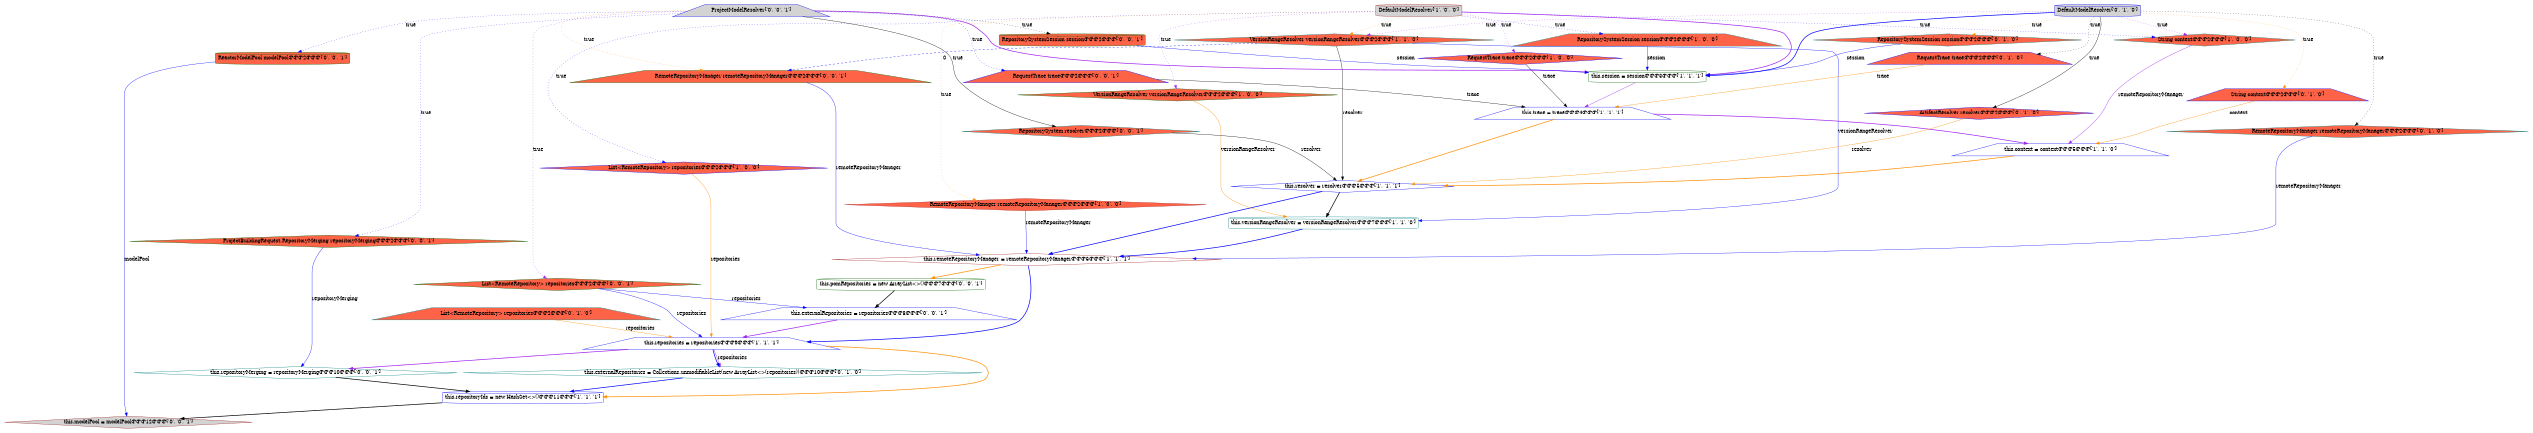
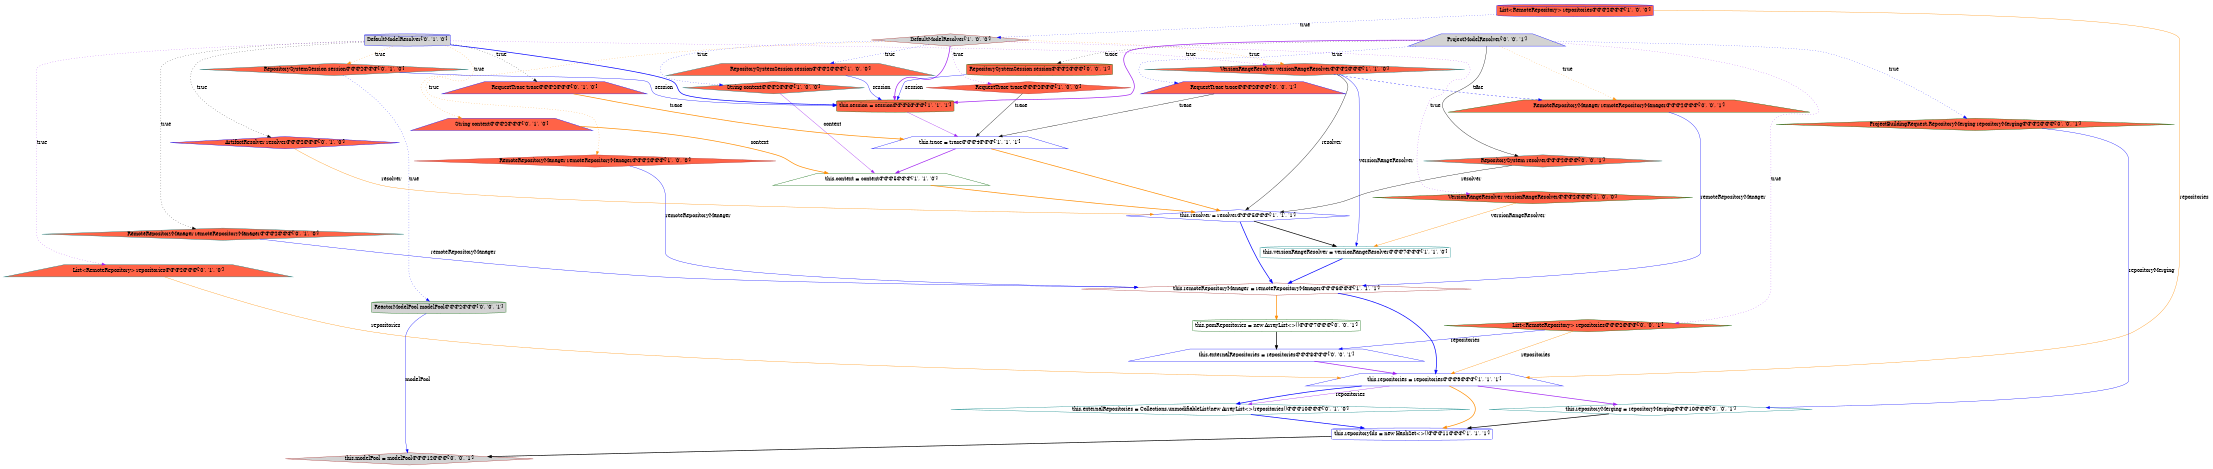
  digraph {
    node [color=blue fillcolor=tomato shape=diamond style=filled]
    edge [color=blue style=solid]
    n1 [color=teal label="String context@@@2@@@['1', '0', '0']"]
-   n2 [fillcolor=white label="this.context = context@@@5@@@['1', '1', '0']" shape=trapezium]
+   n2 [color=darkgreen fillcolor=white label="this.context = context@@@5@@@['1', '1', '0']" shape=trapezium]
    n3 [fillcolor=white label="this.resolver = resolver@@@5@@@['1', '1', '1']"]
    n4 [color=teal label="RemoteRepositoryManager remoteRepositoryManager@@@2@@@['0', '1', '0']"]
    n5 [color=brown fillcolor=white label="this.remoteRepositoryManager = remoteRepositoryManager@@@6@@@['1', '1', '1']"]
    n6 [fillcolor=white label="this.repositories = repositories@@@9@@@['1', '1', '1']" shape=trapezium]
    n7 [color=darkgreen fillcolor=white label="this.pomRepositories = new ArrayList<>()@@@7@@@['0', '0', '1']" shape=cylinder]
-   n8 [color=darkgreen fillcolor=white label="this.session = session@@@3@@@['1', '1', '1']" shape=cylinder]
+   n8 [color=darkgreen label="this.session = session@@@3@@@['1', '1', '1']" shape=cylinder]
    n9 [fillcolor=white label="this.trace = trace@@@4@@@['1', '1', '1']" shape=trapezium]
    n10 [color=teal fillcolor=white label="this.repositoryMerging = repositoryMerging@@@10@@@['0', '0', '1']"]
    n11 [color=teal fillcolor=white label="this.externalRepositories = Collections.unmodifiableList(new ArrayList<>(repositories))@@@10@@@['0', '1', '0']"]
    n12 [fillcolor=white label="this.repositoryIds = new HashSet<>()@@@11@@@['1', '1', '1']" shape=cylinder]
    n13 [color=brown fillcolor=lightgray label="this.modelPool = modelPool@@@12@@@['0', '0', '1']"]
-   n14 [color=brown fillcolor=lightgray label="DefaultModelResolver['1', '0', '0']" shape=cylinder]
+   n14 [color=brown fillcolor=lightgray label="DefaultModelResolver['1', '0', '0']"]
    n15 [color=teal label="RepositorySystemSession session@@@2@@@['1', '0', '0']" shape=trapezium]
    n16 [color=teal label="VersionRangeResolver versionRangeResolver@@@2@@@['1', '1', '0']"]
-   n17 [label="List<RemoteRepository> repositories@@@2@@@['1', '0', '0']"]
+   n17 [label="List<RemoteRepository> repositories@@@2@@@['1', '0', '0']" shape=cylinder]
    n18 [color=darkgreen label="VersionRangeResolver versionRangeResolver@@@2@@@['1', '0', '0']"]
-   n19 [label="RequestTrace trace@@@2@@@['1', '0', '0']"]
+   n19 [color=brown label="RequestTrace trace@@@2@@@['1', '0', '0']"]
    n20 [color=brown label="RemoteRepositoryManager remoteRepositoryManager@@@2@@@['1', '0', '0']"]
    n21 [color=darkgreen label="RemoteRepositoryManager remoteRepositoryManager@@@2@@@['0', '0', '1']" shape=trapezium]
    n22 [color=teal fillcolor=white label="this.versionRangeResolver = versionRangeResolver@@@7@@@['1', '1', '0']" shape=cylinder]
    n23 [label="RequestTrace trace@@@2@@@['0', '0', '1']" shape=trapezium]
    n24 [color=teal label="List<RemoteRepository> repositories@@@2@@@['0', '1', '0']" shape=trapezium]
    n25 [label="String context@@@2@@@['0', '1', '0']" shape=trapezium]
    n26 [label="RequestTrace trace@@@2@@@['0', '1', '0']" shape=trapezium]
    n27 [color=teal label="RepositorySystemSession session@@@2@@@['0', '1', '0']"]
    n28 [fillcolor=lightgray label="DefaultModelResolver['0', '1', '0']" shape=cylinder]
    n29 [label="ArtifactResolver resolver@@@2@@@['0', '1', '0']"]
    n30 [fillcolor=white label="this.externalRepositories = repositories@@@8@@@['0', '0', '1']" shape=trapezium]
    n31 [color=darkgreen label="ProjectBuildingRequest.RepositoryMerging repositoryMerging@@@2@@@['0', '0', '1']"]
    n32 [color=teal label="RepositorySystem resolver@@@2@@@['0', '0', '1']"]
    n33 [fillcolor=lightgray label="ProjectModelResolver['0', '0', '1']" shape=trapezium]
    n34 [color=darkgreen label="RepositorySystemSession session@@@2@@@['0', '0', '1']" shape=cylinder]
-   n35 [color=darkgreen label="ReactorModelPool modelPool@@@2@@@['0', '0', '1']" shape=cylinder]
+   n35 [color=darkgreen fillcolor=lightgray label="ReactorModelPool modelPool@@@2@@@['0', '0', '1']" shape=cylinder]
    n36 [color=darkgreen label="List<RemoteRepository> repositories@@@2@@@['0', '0', '1']"]
-   n1 -> n2 [color=purple label=remoteRepositoryManager]
+   n1 -> n2 [color=purple label=context]
    n2 -> n3 [color=darkorange style=bold]
    n3 -> n5 [style=bold]
    n3 -> n22 [color=black style=bold]
    n4 -> n5 [label=remoteRepositoryManager]
    n5 -> n6 [style=bold]
    n5 -> n7 [color=darkorange style=bold]
    n6 -> n10 [color=purple style=bold]
    n6 -> n11 [color=purple label=repositories]
    n6 -> n11 [style=bold]
    n6 -> n12 [color=darkorange style=bold]
    n7 -> n30 [color=black style=bold]
    n8 -> n9 [color=purple]
    n9 -> n2 [color=purple style=bold]
    n9 -> n3 [color=darkorange style=bold]
    n10 -> n12 [color=black style=bold]
    n11 -> n12 [style=bold]
    n12 -> n13 [color=black style=bold]
    n14 -> n1 [label=true style=dotted]
    n14 -> n8 [color=purple style=bold]
    n14 -> n15 [label=true style=dotted]
    n14 -> n16 [color=darkorange label=true style=dotted]
-   n14 -> n17 [label=true style=dotted]
+   n17 -> n14 [label=true style=dotted]
    n14 -> n18 [color=purple label=true style=dotted]
    n14 -> n19 [color=purple label=true style=dotted]
    n14 -> n20 [color=darkorange label=true style=dotted]
    n15 -> n8 [label=session]
    n16 -> n3 [color=black label=resolver]
    n16 -> n21 [label=0 style=dashed]
    n16 -> n22 [label=versionRangeResolver]
    n17 -> n6 [color=darkorange label=repositories]
    n18 -> n22 [color=darkorange label=versionRangeResolver]
    n19 -> n9 [color=black label=trace]
    n20 -> n5 [label=remoteRepositoryManager]
    n21 -> n5 [label=remoteRepositoryManager]
    n22 -> n5 [style=bold]
    n23 -> n9 [color=black label=trace]
    n24 -> n6 [color=darkorange label=repositories]
-   n25 -> n2 [color=darkorange label=context]
-   n26 -> n9 [color=darkorange label=trace]
+   n25 -> n2 [color=darkorange label=context style=bold]
+   n26 -> n9 [color=darkorange label=trace style=bold]
    n27 -> n8 [label=session]
    n28 -> n4 [color=black label=true style=dotted]
    n28 -> n8 [style=bold]
    n28 -> n16 [color=purple label=true style=dotted]
-   n28 -> n1 [color=purple label=true style=dotted]
+   n28 -> n24 [color=purple label=true style=dotted]
    n28 -> n25 [color=darkorange label=true style=dotted]
    n28 -> n26 [color=black label=true style=dotted]
    n28 -> n27 [color=darkorange label=true style=dotted]
-   n28 -> n29 [color=black label=true]
+   n28 -> n29 [color=black label=true style=dotted]
    n29 -> n3 [color=darkorange label=resolver]
    n30 -> n6 [color=purple style=bold]
    n31 -> n10 [label=repositoryMerging]
    n32 -> n3 [color=black label=resolver]
    n33 -> n8 [color=purple style=bold]
    n33 -> n21 [color=darkorange label=true style=dotted]
    n33 -> n23 [label=true style=dotted]
    n33 -> n31 [label=true style=dotted]
    n33 -> n32 [color=black label=true]
-   n33 -> n34 [color=black label=true style=dotted]
-   n33 -> n35 [label=true style=dotted]
+   n33 -> n34 [color=black label=trace style=dotted]
+   n27 -> n35 [label=true style=dotted]
    n33 -> n36 [color=purple label=true style=dotted]
    n34 -> n8 [label=session]
    n35 -> n13 [label=modelPool]
-   n36 -> n6 [label=repositories]
+   n36 -> n6 [color=darkorange label=repositories]
    n36 -> n30 [label=repositories]
  }
